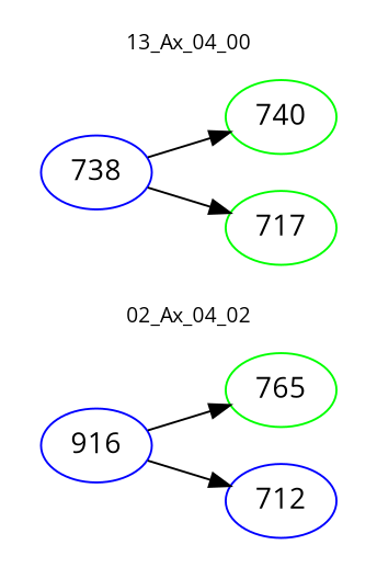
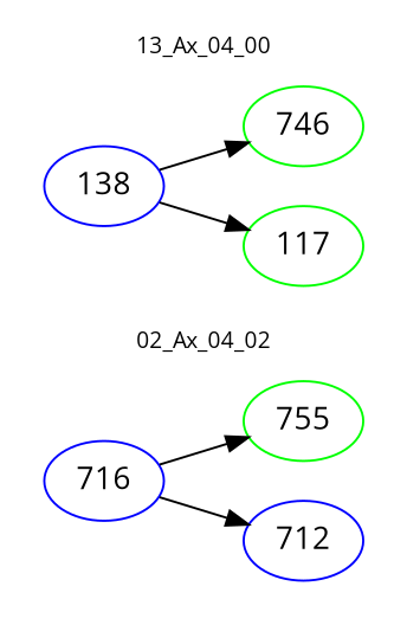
  digraph {
    fontname="Open Sans"
    rankdir=LR
    node [color=blue fontname="Open Sans"]
    edge [color=black fontname="Open Sans"]
-   n1 [label=916]
+   n1 [label=716]
    n2 [label=712]
-   n3 [color=green label=765]
-   n4 [label=738]
-   n5 [color=green label=717]
-   n6 [color=green label=740]
+   n3 [color=green label=755]
+   n4 [label=138]
+   n5 [color=green label=117]
+   n6 [color=green label=746]
    subgraph cluster_1 {
      color=white
      fontsize=10
      label="02_Ax_04_02"
      n1
      n2
      n3
    }
    subgraph cluster_2 {
      color=white
      fontsize=10
      label="13_Ax_04_00"
      n4
      n5
      n6
    }
    n1 -> n2
    n1 -> n3
    n4 -> n5
    n4 -> n6
  }
